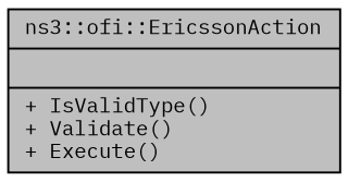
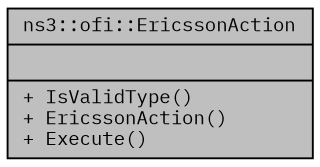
  digraph {
    fontname="IBM Plex Mono"
-   n1 [color=black fillcolor=grey75 fontcolor=black fontname="IBM Plex Mono" fontsize=10 height=0.2 label="{ns3::ofi::EricssonAction\n||+ IsValidType()\l+ Validate()\l+ Execute()\l}" shape=record style=filled width=0.4]
+   n1 [color=black fillcolor=grey75 fontcolor=black fontname="IBM Plex Mono" fontsize=10 height=0.2 label="{ns3::ofi::EricssonAction\n||+ IsValidType()\l+ EricssonAction()\l+ Execute()\l}" shape=record style=filled width=0.4]
  }
